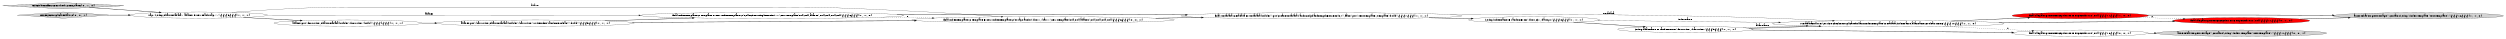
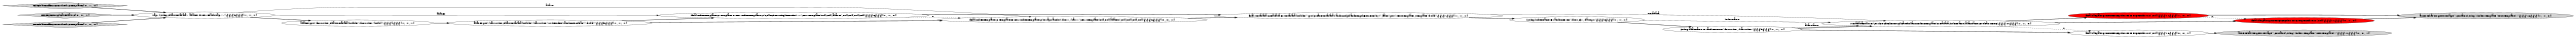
  digraph {
    rankdir=LR
    node [fillcolor=white shape=ellipse style=filled]
    edge [style=bold]
    n1 [label="final IllegalArgumentException ex = expectThrows(,null)@@@10@@@['0', '0', '1']"]
    n2 [fillcolor=lightgray label="assertThat(ex.getMessage(),containsString(\"index template (test-template(\"))@@@11@@@['0', '0', '1']"]
    n3 [fillcolor=red label="final IllegalArgumentException ex = expectThrows(,null)@@@11@@@['1', '0', '0']"]
    n4 [fillcolor=red label="final IllegalArgumentException ex = expectThrows(,null)@@@11@@@['0', '1', '0']"]
    n5 [fillcolor=lightgray label="assertThat(ex.getMessage(),containsString(\"index template (test-template(\"))@@@12@@@['1', '1', '0']"]
    n6 [label="final IndexTemplateV2 template = new IndexTemplateV2(Collections.singletonList(\"*\"),new Template(null,null,aliases),null,null,null,null)@@@6@@@['1', '1', '0']"]
    n7 [label="final IndexTemplateV2 template = new IndexTemplateV2(Arrays.asList(\"foo-*\",\"bar-*\"),new Template(null,null,aliases),null,null,null,null)@@@6@@@['0', '0', '1']"]
    n8 [label="final Metadata metadata = Metadata.builder().put(createMetadata(randomAlphaOfLengthBetween(5,7)),false).put(\"test-template\",template).build()@@@7@@@['1', '1', '1']"]
    n9 [label="String indexName = randomFrom(\"foo-123\",\"bar-xyz\")@@@8@@@['1', '1', '1']"]
    n10 [label="String aliasName = randomFrom(\"foo-write\",\"bar-write\")@@@9@@@['1', '1', '1']"]
    n11 [label="MetadataRolloverService.checkNoDuplicatedAliasInIndexTemplate(metadata,indexName,aliasName,Boolean.TRUE)@@@10@@@['1', '1', '0']"]
    n12 [label="Map<String,AliasMetadata> aliases = new HashMap<>()@@@3@@@['1', '1', '1']"]
    n13 [label="aliases.put(\"foo-write\",AliasMetadata.builder(\"foo-write\").build())@@@4@@@['1', '1', '1']"]
    n14 [label="aliases.put(\"bar-write\",AliasMetadata.builder(\"bar-write\").writeIndex(randomBoolean()).build())@@@5@@@['1', '1', '1']"]
    n15 [fillcolor=lightgray label="testHiddenAffectsResolvedV2Templates['0', '1', '0']" shape=diamond]
    n16 [fillcolor=lightgray label="testRejectDuplicateAliasV2['0', '0', '1']" shape=diamond]
+   n17 [fillcolor=lightgray label="testHiddenAffectsResolvedV2Templates['1', '0', '0']" shape=diamond]
    n1 -> n2
    n3 -> n4 [label=0 style=dashed]
    n3 -> n5
    n4 -> n5
    n6 -> n7 [label=0 style=dashed]
    n6 -> n8
    n7 -> n8
    n8 -> n9
    n8 -> n11 [label=metadata style=solid]
    n9 -> n10
    n9 -> n11 [label=indexName style=solid]
    n10 -> n1
    n10 -> n11 [label=aliasName style=solid]
    n10 -> n11
    n11 -> n1 [label=0 style=dashed]
    n11 -> n3
    n11 -> n4
    n12 -> n6 [label=aliases style=solid]
    n12 -> n7 [label=aliases style=solid]
    n12 -> n13
    n13 -> n14
    n14 -> n6
    n14 -> n7
    n15 -> n12
    n16 -> n12
+   n17 -> n12
  }
